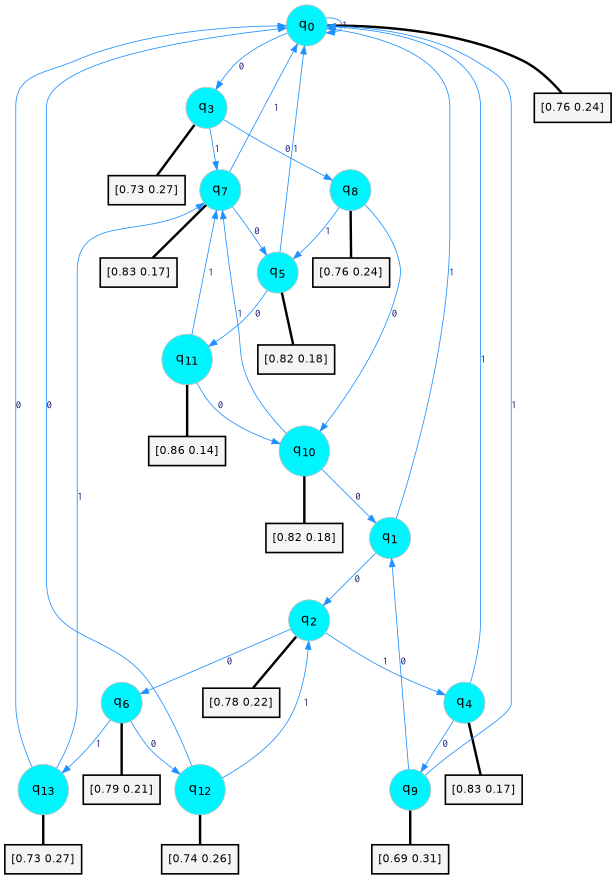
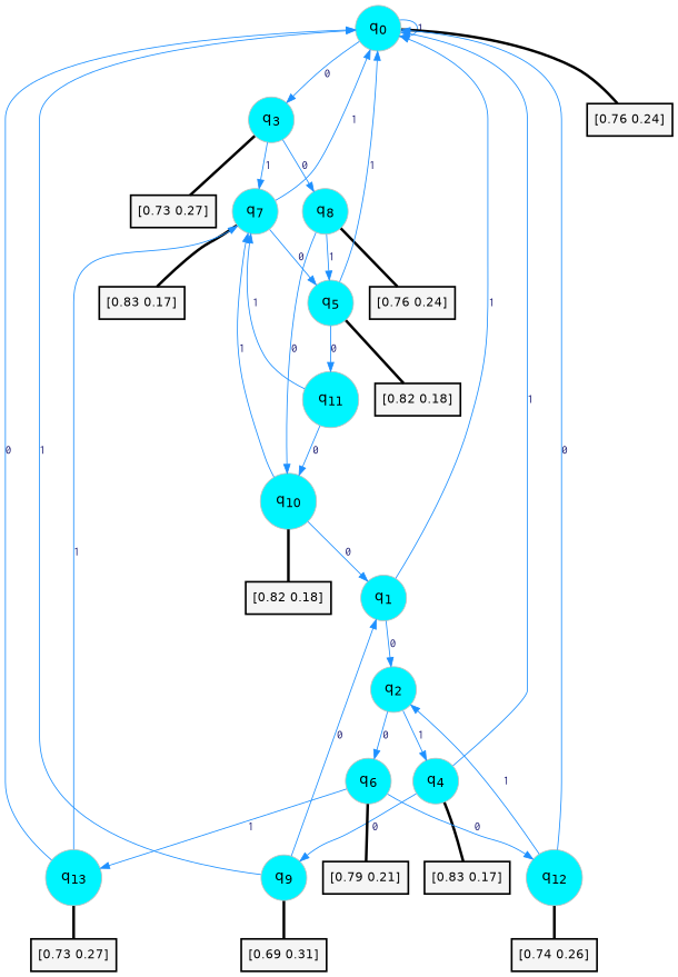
  digraph {
    rankdir=TD
    node [color=gray fillcolor=turquoise1 fontcolor=black fontname=Helvetica fontsize=16 fontweight=bold shape=circle style=filled]
    edge [arrowsize=1 color=dodgerblue1 fontcolor=midnightblue fontname=courier fontweight=bold penwidth=1 style=solid weight=20]
    n1 [label=<q<SUB>0</SUB>>]
    n2 [label=<q<SUB>3</SUB>>]
    n3 [color=black fillcolor=whitesmoke fontsize=14 label="[0.76 0.24]" penwidth=2 shape=box]
    n4 [label=<q<SUB>7</SUB>>]
    n5 [label=<q<SUB>8</SUB>>]
    n6 [color=black fillcolor=whitesmoke fontsize=14 label="[0.73 0.27]" penwidth=2 shape=box]
    n7 [label=<q<SUB>1</SUB>>]
    n8 [label=<q<SUB>2</SUB>>]
    n9 [label=<q<SUB>4</SUB>>]
    n10 [label=<q<SUB>6</SUB>>]
-   n11 [color=black fillcolor=whitesmoke fontsize=14 label="[0.78 0.22]" penwidth=2 shape=box]
    n12 [label=<q<SUB>9</SUB>>]
    n13 [color=black fillcolor=whitesmoke fontsize=14 label="[0.83 0.17]" penwidth=2 shape=box]
    n14 [label=<q<SUB>12</SUB>>]
    n15 [label=<q<SUB>13</SUB>>]
    n16 [color=black fillcolor=whitesmoke fontsize=14 label="[0.79 0.21]" penwidth=2 shape=box]
    n17 [label=<q<SUB>5</SUB>>]
    n18 [color=black fillcolor=whitesmoke fontsize=14 label="[0.83 0.17]" penwidth=2 shape=box]
    n19 [label=<q<SUB>10</SUB>>]
    n20 [color=black fillcolor=whitesmoke fontsize=14 label="[0.76 0.24]" penwidth=2 shape=box]
    n21 [color=black fillcolor=whitesmoke fontsize=14 label="[0.69 0.31]" penwidth=2 shape=box]
    n22 [label=<q<SUB>11</SUB>>]
    n23 [color=black fillcolor=whitesmoke fontsize=14 label="[0.82 0.18]" penwidth=2 shape=box]
-   n24 [color=black fillcolor=whitesmoke fontsize=14 label="[0.86 0.14]" penwidth=2 shape=box]
    n25 [color=black fillcolor=whitesmoke fontsize=14 label="[0.74 0.26]" penwidth=2 shape=box]
    n26 [color=black fillcolor=whitesmoke fontsize=14 label="[0.73 0.27]" penwidth=2 shape=box]
    n27 [color=black fillcolor=whitesmoke fontsize=14 label="[0.82 0.18]" penwidth=2 shape=box]
    n1 -> n1 [label=1]
    n1 -> n2 [label=0]
    n1 -> n3 [arrowhead=none color=black penwidth=3]
    n2 -> n4 [label=1]
    n2 -> n5 [label=0]
    n2 -> n6 [arrowhead=none color=black penwidth=3]
    n4 -> n1 [label=1]
    n4 -> n17 [label=0]
    n4 -> n18 [arrowhead=none color=black penwidth=3]
    n5 -> n17 [label=1]
    n5 -> n19 [label=0]
    n5 -> n20 [arrowhead=none color=black penwidth=3]
    n7 -> n1 [label=1]
    n7 -> n8 [label=0]
    n8 -> n9 [label=1]
    n8 -> n10 [label=0]
-   n8 -> n11 [arrowhead=none color=black penwidth=3]
    n9 -> n1 [label=1]
    n9 -> n12 [label=0]
    n9 -> n13 [arrowhead=none color=black penwidth=3]
    n10 -> n14 [label=0]
    n10 -> n15 [label=1]
    n10 -> n16 [arrowhead=none color=black penwidth=3]
    n12 -> n1 [label=1]
    n12 -> n7 [label=0]
    n12 -> n21 [arrowhead=none color=black penwidth=3]
    n14 -> n1 [label=0]
    n14 -> n8 [label=1]
    n14 -> n25 [arrowhead=none color=black penwidth=3]
    n15 -> n1 [label=0]
    n15 -> n4 [label=1]
    n15 -> n26 [arrowhead=none color=black penwidth=3]
    n17 -> n1 [label=1]
    n17 -> n22 [label=0]
    n17 -> n23 [arrowhead=none color=black penwidth=3]
    n19 -> n4 [label=1]
    n19 -> n7 [label=0]
    n19 -> n27 [arrowhead=none color=black penwidth=3]
    n22 -> n4 [label=1]
    n22 -> n19 [label=0]
-   n22 -> n24 [arrowhead=none color=black penwidth=3]
  }
